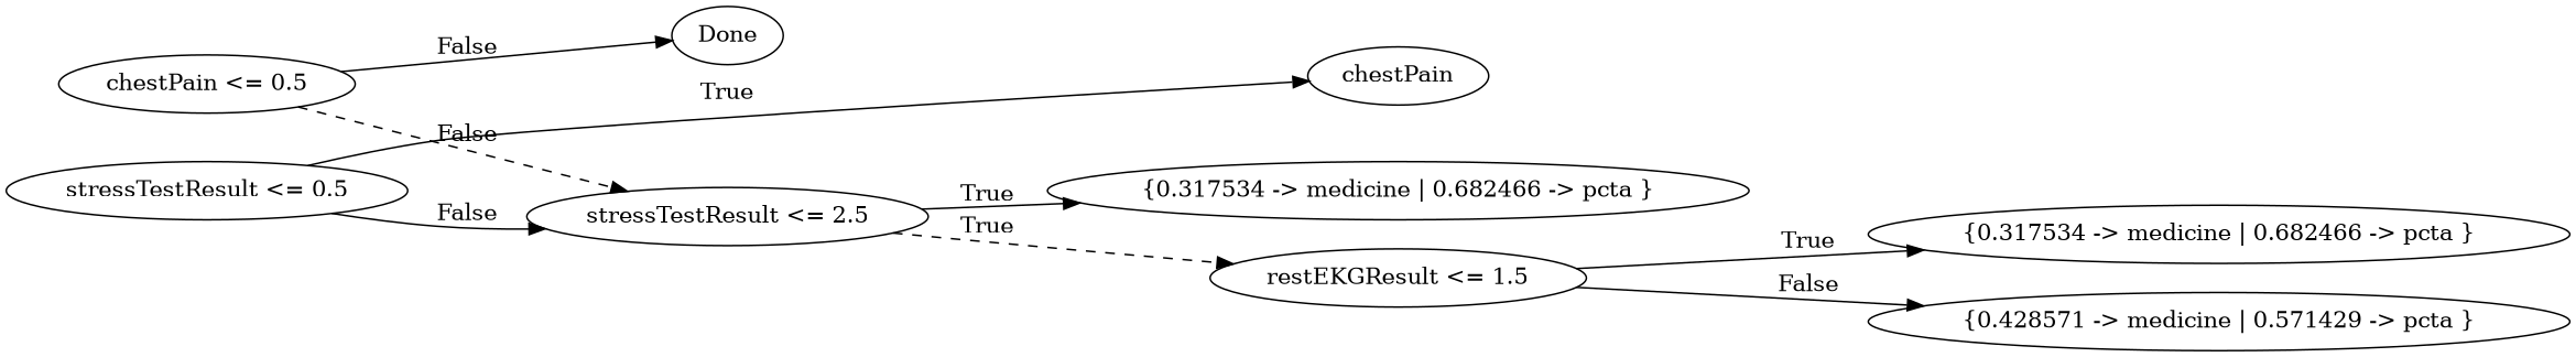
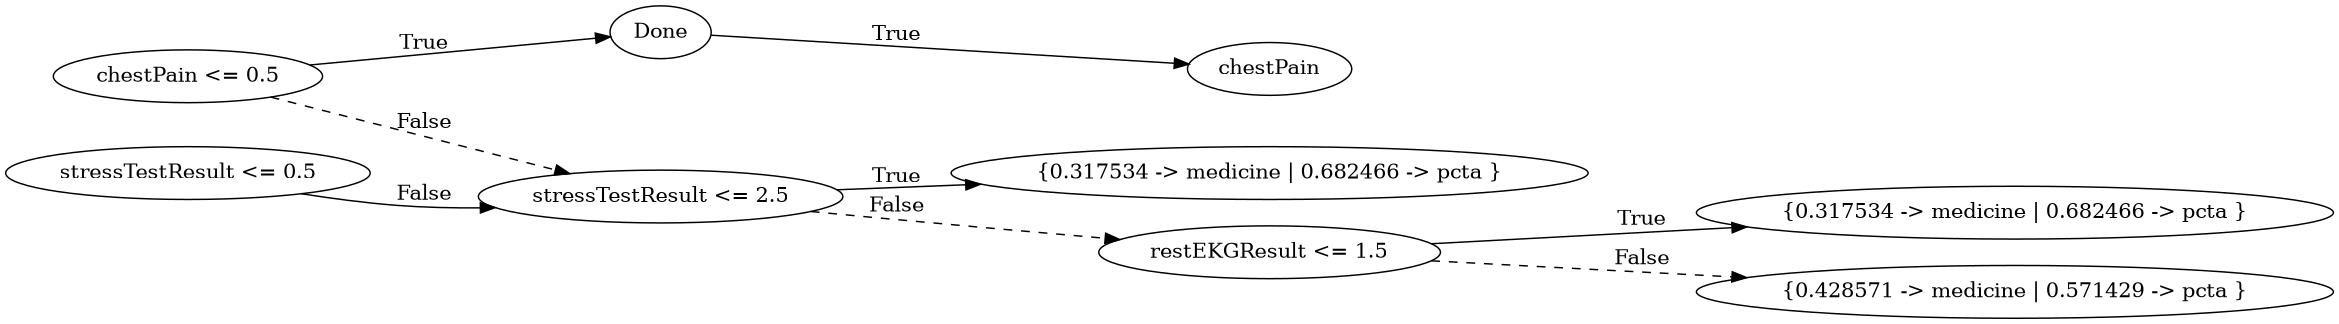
  digraph {
    rankdir=LR
    n1 [label="chestPain <= 0.5"]
    n2 [label=Done]
    n3 [label="stressTestResult <= 2.5"]
    n4 [label="stressTestResult <= 0.5"]
    n5 [label=chestPain]
    n6 [label="{0.317534 -> medicine | 0.682466 -> pcta }"]
    n7 [label="restEKGResult <= 1.5"]
    n8 [label="{0.317534 -> medicine | 0.682466 -> pcta }"]
    n9 [label="{0.428571 -> medicine | 0.571429 -> pcta }"]
-   n1 -> n2 [label=False]
+   n1 -> n2 [label=True]
    n1 -> n3 [label=False style=dashed]
    n3 -> n6 [label=True]
-   n3 -> n7 [label=True style=dashed]
+   n3 -> n7 [label=False style=dashed]
    n4 -> n3 [label=False style=solid]
-   n4 -> n5 [label=True]
+   n2 -> n5 [label=True]
    n7 -> n8 [label=True]
-   n7 -> n9 [label=False style=solid]
+   n7 -> n9 [label=False style=dashed]
  }
